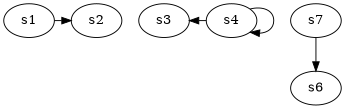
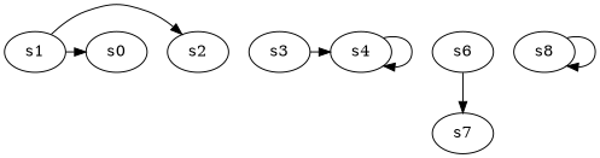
  digraph {
    node [player=0]
    s1 [player=1]
+   s0
    s2
    s3 [player=1]
    s4
    s7 [player=1]
    s6
+   s8
+   s1 -> s0 [constraint="!(time % 3 == 0)"]
    s1 -> s2 [constraint="time == 12"]
-   s4 -> s3 [constraint="time == 2 || time == 6 || time == 9"]
+   s3 -> s4 [constraint="time == 2 || time == 6 || time == 9"]
    s4 -> s4 [constraint="time % 2 == 0"]
-   s7 -> s6
+   s6 -> s7
+   s8 -> s8 [constraint="time % 4 == 0"]
  }
